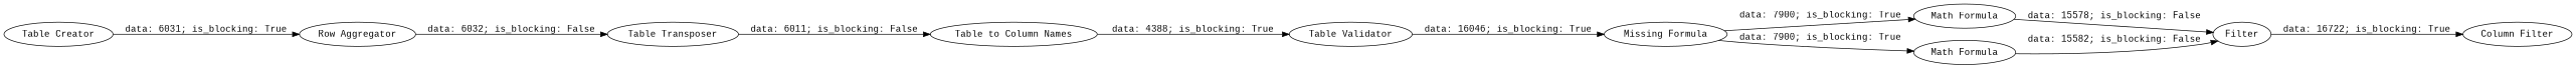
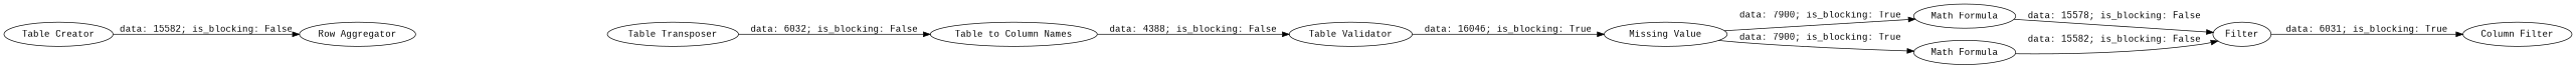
  digraph {
    fontname="Liberation Mono"
    rankdir=LR
    node [fontname="Liberation Mono"]
    edge [fontname="Liberation Mono"]
-   n1 [label="Missing Formula"]
+   n1 [label="Missing Value"]
    n2 [label="Math Formula"]
    n3 [label="Math Formula"]
    n4 [label=Filter]
    n5 [label="Column Filter"]
    n6 [label="Table Creator"]
    n7 [label="Row Aggregator"]
    n8 [label="Table Transposer"]
    n9 [label="Table Validator"]
    n10 [label="Table to Column Names"]
    n1 -> n2 [label="data: 7900; is_blocking: True"]
    n1 -> n3 [label="data: 7900; is_blocking: True"]
    n2 -> n4 [label="data: 15578; is_blocking: False"]
    n3 -> n4 [label="data: 15582; is_blocking: False"]
-   n4 -> n5 [label="data: 16722; is_blocking: True"]
-   n6 -> n7 [label="data: 6031; is_blocking: True"]
-   n7 -> n8 [label="data: 6032; is_blocking: False"]
-   n8 -> n10 [label="data: 6011; is_blocking: False"]
+   n4 -> n5 [label="data: 6031; is_blocking: True"]
+   n6 -> n7 [label="data: 15582; is_blocking: False"]
+   n8 -> n10 [label="data: 6032; is_blocking: False"]
    n9 -> n1 [label="data: 16046; is_blocking: True"]
-   n10 -> n9 [label="data: 4388; is_blocking: True"]
+   n10 -> n9 [label="data: 4388; is_blocking: False"]
  }
